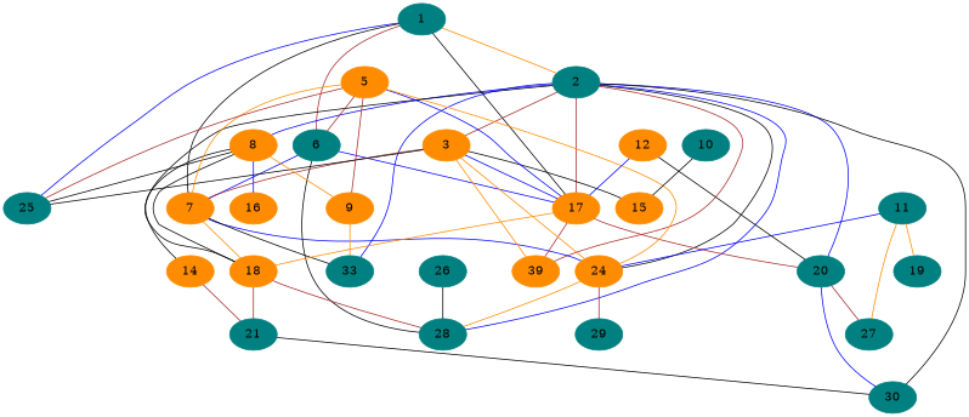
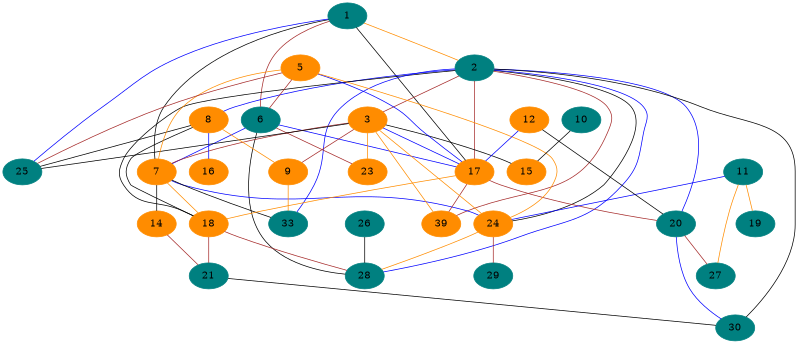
  graph {
    node [color=teal style=filled]
    edge [color=brown weight=1.0]
    1
    2
    6
    7 [color=darkorange]
    17 [color=darkorange]
    25
    3 [color=darkorange]
    8 [color=darkorange]
    18 [color=darkorange]
    20
    24 [color=darkorange]
    28
    30
    n14 [color=darkorange label=39]
    33
+   23 [color=darkorange]
    14 [color=darkorange]
    15 [color=darkorange]
    9 [color=darkorange]
    16 [color=darkorange]
    21
    27
    29
    5 [color=darkorange]
    10
    11
    19
    12 [color=darkorange]
    26
    1 -- 2 [color=darkorange weight=2.0]
    1 -- 6
    1 -- 7 [color=black]
    1 -- 17 [color=black]
    1 -- 25 [color=blue]
    2 -- 17
    2 -- 3 [weight=2.0]
    2 -- 8 [color=blue weight=2.0]
    2 -- 18 [color=black]
    2 -- 20 [color=blue weight=2.0]
    2 -- 24 [color=black]
    2 -- 28 [color=blue]
    2 -- 30 [color=black weight=2.0]
    2 -- n14
    2 -- 33 [color=blue]
    6 -- 7 [color=blue]
    6 -- 17 [color=blue]
    6 -- 28 [color=black]
+   6 -- 23
    7 -- 18 [color=darkorange]
    7 -- 24 [color=blue]
    7 -- 33 [color=black]
-   8 -- 14 [color=black]
+   7 -- 14 [color=black]
    17 -- 18 [color=darkorange weight=3.0]
    17 -- 20 [weight=2.0]
    17 -- n14
    3 -- 7
    3 -- 17 [color=blue weight=3.0]
    3 -- 25 [color=black]
    3 -- 24 [color=darkorange weight=2.0]
    3 -- n14 [color=darkorange]
+   3 -- 23 [color=darkorange weight=3.0]
    3 -- 15 [color=black]
    8 -- 25 [color=black weight=2.0]
    8 -- 18 [color=black]
    8 -- 9 [color=darkorange]
    8 -- 16 [color=blue]
    18 -- 28
    18 -- 21
    20 -- 30 [color=blue]
    20 -- 27
    24 -- 28 [color=darkorange]
    24 -- 29
    14 -- 21
    9 -- 33 [color=darkorange]
    21 -- 30 [color=black]
    5 -- 6
    5 -- 7 [color=darkorange]
    5 -- 17 [color=blue]
    5 -- 25
    5 -- 24 [color=darkorange]
-   5 -- 9
+   3 -- 9
    10 -- 15 [color=black]
    11 -- 24 [color=blue]
    11 -- 27 [color=darkorange]
    11 -- 19 [color=darkorange]
    12 -- 17 [color=blue]
    12 -- 20 [color=black weight=2.0]
    26 -- 28 [color=black]
  }
